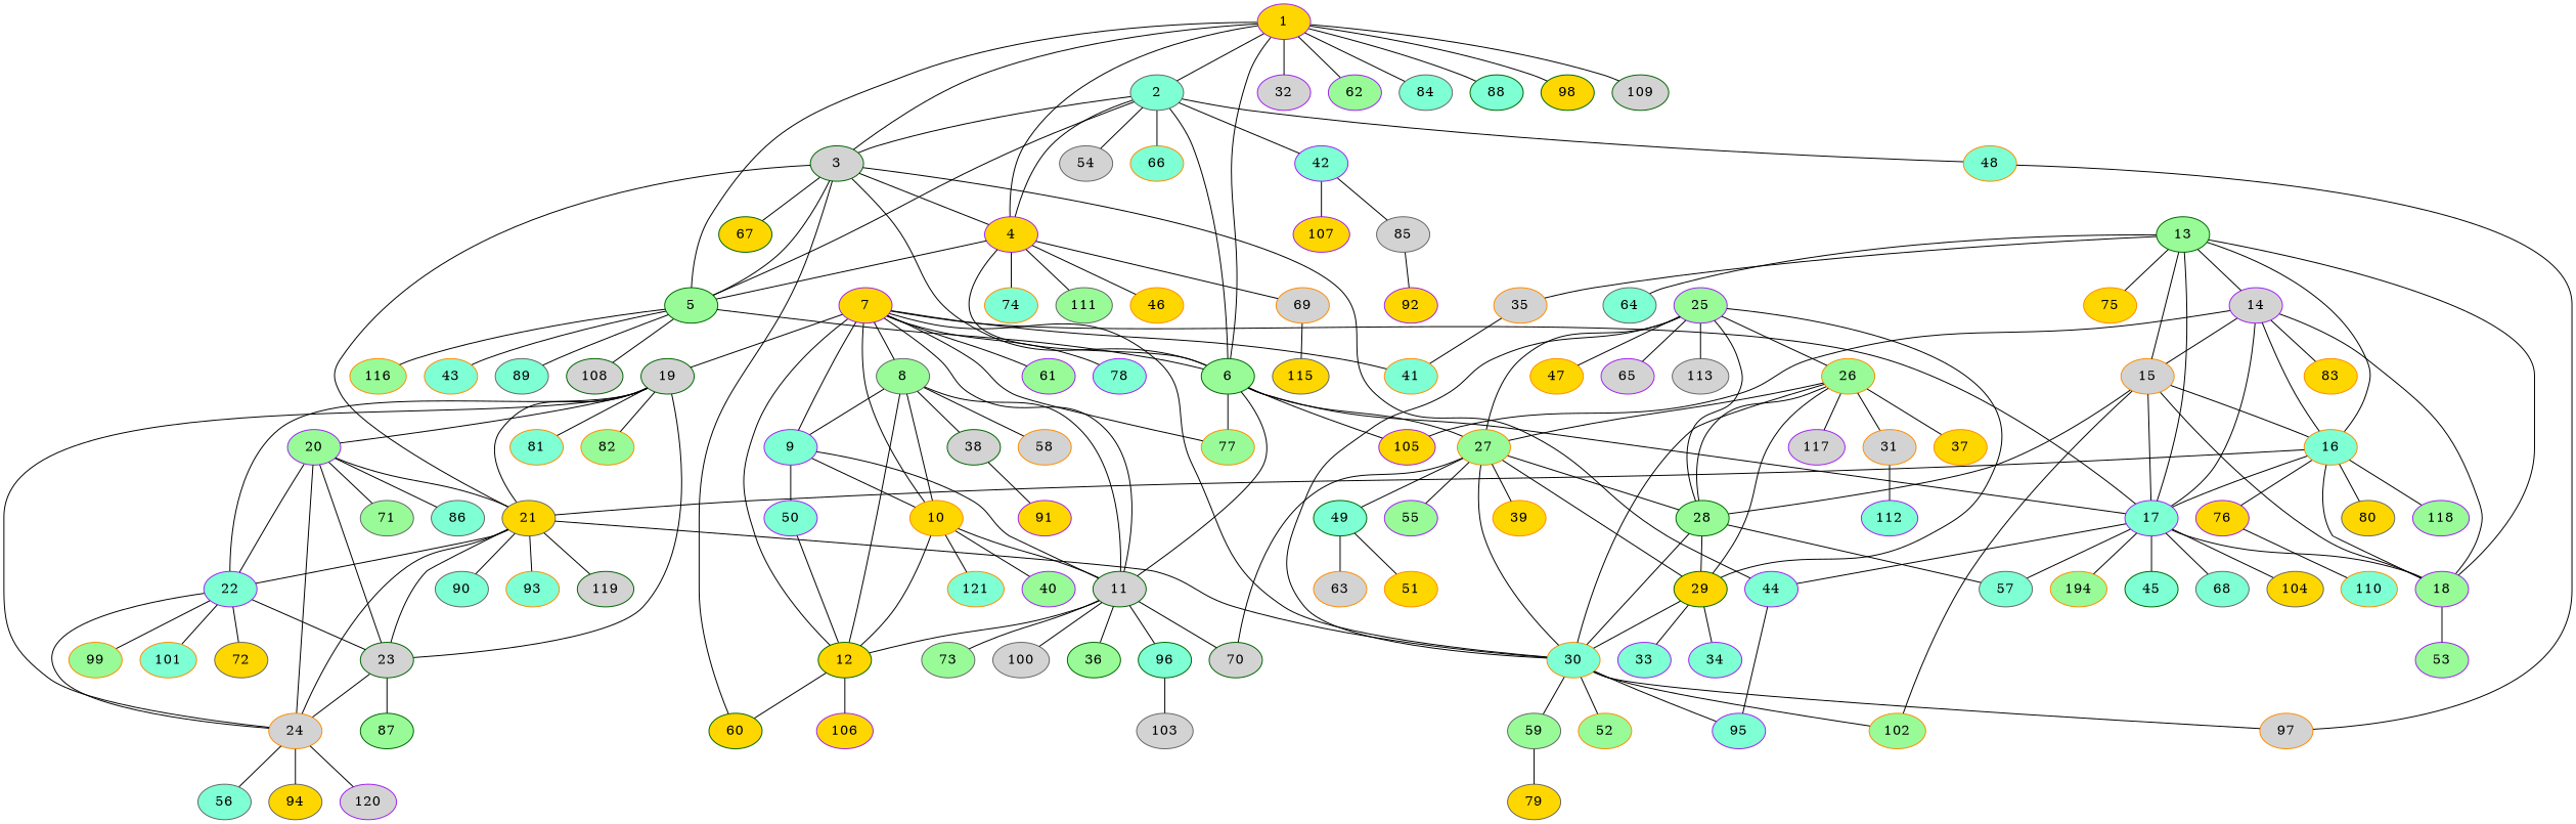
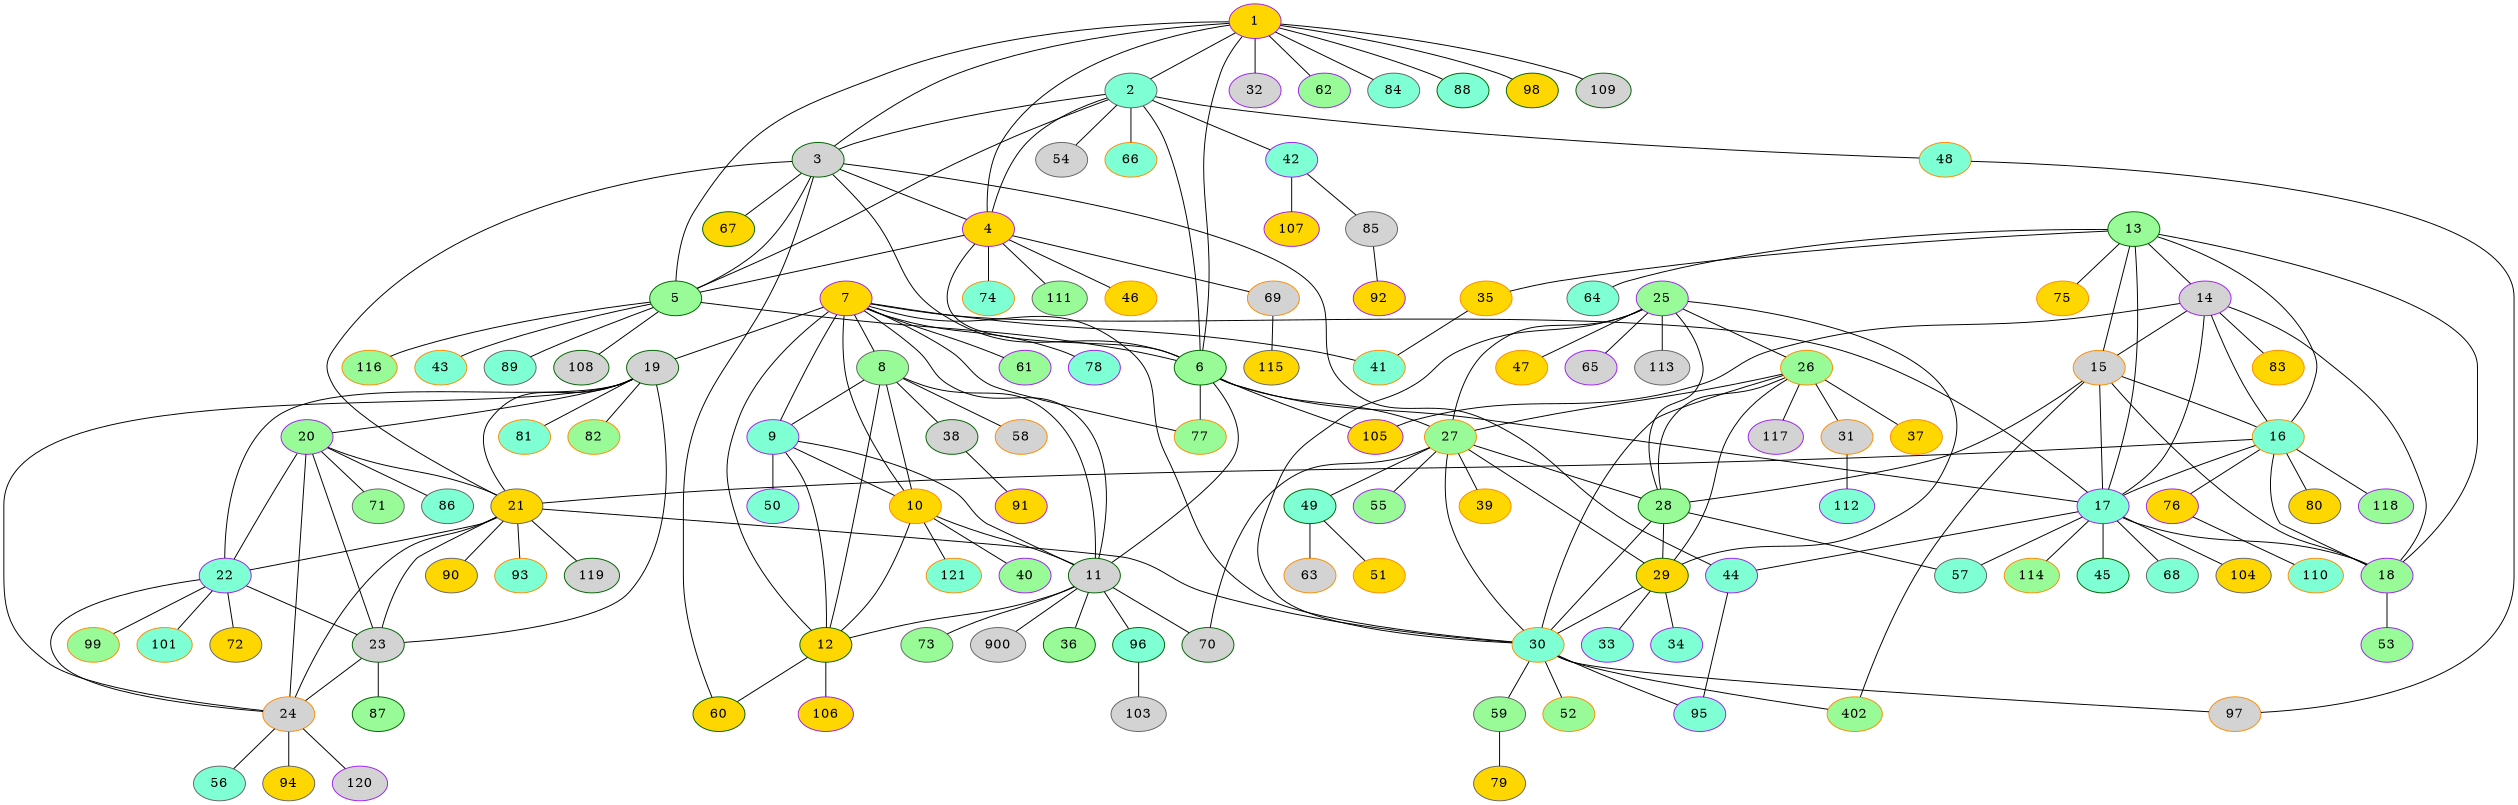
  graph {
    node [color=darkorange fillcolor=aquamarine style=filled]
    1 [color=purple fillcolor=gold]
    2 [color=gray40]
    3 [color=darkgreen fillcolor=lightgrey]
    4 [color=purple fillcolor=gold]
    5 [color=darkgreen fillcolor=palegreen]
    6 [color=darkgreen fillcolor=palegreen]
    32 [color=purple fillcolor=lightgrey]
    62 [color=purple fillcolor=palegreen]
    84 [color=gray40]
    88 [color=darkgreen]
    98 [color=darkgreen fillcolor=gold]
    109 [color=darkgreen fillcolor=lightgrey]
    42 [color=purple]
    48
    54 [color=gray40 fillcolor=lightgrey]
    66
    21 [color=gray40 fillcolor=gold]
    44 [color=purple]
    60 [color=darkgreen fillcolor=gold]
    67 [color=darkgreen fillcolor=gold]
    46 [fillcolor=gold]
    69 [fillcolor=lightgrey]
    74
    111 [color=gray40 fillcolor=palegreen]
    43
    89 [color=gray40]
    108 [color=darkgreen fillcolor=lightgrey]
    116 [fillcolor=palegreen]
    11 [color=darkgreen fillcolor=lightgrey]
    17 [color=purple]
    27 [fillcolor=palegreen]
    77 [fillcolor=palegreen]
    105 [color=purple fillcolor=gold]
    85 [color=gray40 fillcolor=lightgrey]
    107 [color=purple fillcolor=gold]
    97 [fillcolor=lightgrey]
    30
    22 [color=purple]
    23 [color=darkgreen fillcolor=lightgrey]
    24 [fillcolor=lightgrey]
-   90 [color=gray40]
+   90 [color=gray40 fillcolor=gold]
    93
    119 [color=darkgreen fillcolor=lightgrey]
    95 [color=purple]
    115 [color=gray40 fillcolor=gold]
    12 [color=darkgreen fillcolor=gold]
    36 [color=darkgreen fillcolor=palegreen]
    70 [color=darkgreen fillcolor=lightgrey]
    73 [color=gray40 fillcolor=palegreen]
    96 [color=darkgreen]
-   100 [color=gray40 fillcolor=lightgrey]
+   100 [color=gray40 fillcolor=lightgrey label=900]
    18 [color=purple fillcolor=palegreen]
    45 [color=darkgreen]
    57 [color=gray40]
    68 [color=gray40]
    104 [color=gray40 fillcolor=gold]
-   114 [fillcolor=palegreen label=194]
+   114 [fillcolor=palegreen]
    28 [color=darkgreen fillcolor=palegreen]
    29 [color=darkgreen fillcolor=gold]
    39 [fillcolor=gold]
    49 [color=darkgreen]
    55 [color=purple fillcolor=palegreen]
    7 [color=purple fillcolor=gold]
    8 [color=gray40 fillcolor=palegreen]
    9 [color=purple]
    10 [fillcolor=gold]
    19 [color=darkgreen fillcolor=lightgrey]
    41
    61 [color=purple fillcolor=palegreen]
    78 [color=purple]
    38 [color=darkgreen fillcolor=lightgrey]
    58 [fillcolor=lightgrey]
    50 [color=purple]
    40 [color=purple fillcolor=palegreen]
    121
    106 [color=purple fillcolor=gold]
    20 [color=purple fillcolor=palegreen]
    81
    82 [fillcolor=palegreen]
-   102 [fillcolor=palegreen]
+   102 [fillcolor=palegreen label=402]
    52 [fillcolor=palegreen]
    59 [color=gray40 fillcolor=palegreen]
    91 [color=purple fillcolor=gold]
    103 [color=gray40 fillcolor=lightgrey]
    13 [color=darkgreen fillcolor=palegreen]
    14 [color=purple fillcolor=lightgrey]
    15 [fillcolor=lightgrey]
    16
-   35 [fillcolor=lightgrey]
+   35 [fillcolor=gold]
    64 [color=gray40]
    75 [fillcolor=gold]
    83 [fillcolor=gold]
    76 [color=purple fillcolor=gold]
    80 [color=gray40 fillcolor=gold]
    118 [color=purple fillcolor=palegreen]
    53 [color=purple fillcolor=palegreen]
    110
    71 [color=gray40 fillcolor=palegreen]
    86 [color=gray40]
    72 [color=gray40 fillcolor=gold]
    99 [fillcolor=palegreen]
    101
    87 [color=darkgreen fillcolor=palegreen]
    56 [color=gray40]
    94 [color=gray40 fillcolor=gold]
    120 [color=purple fillcolor=lightgrey]
    25 [color=purple fillcolor=palegreen]
    26 [fillcolor=palegreen]
    47 [fillcolor=gold]
    65 [color=purple fillcolor=lightgrey]
    113 [color=gray40 fillcolor=lightgrey]
    31 [fillcolor=lightgrey]
    37 [fillcolor=gold]
    117 [color=purple fillcolor=lightgrey]
    33 [color=purple]
    34 [color=purple]
    112 [color=purple]
    51 [fillcolor=gold]
    63 [fillcolor=lightgrey]
    79 [color=gray40 fillcolor=gold]
    92 [color=purple fillcolor=gold]
    1 -- 2
    1 -- 3
    1 -- 4
    1 -- 5
    1 -- 6
    1 -- 32
    1 -- 62
    1 -- 84
    1 -- 88
    1 -- 98
    1 -- 109
    2 -- 3
    2 -- 4
    2 -- 5
    2 -- 6
    2 -- 42
    2 -- 48
    2 -- 54
    2 -- 66
    3 -- 4
    3 -- 5
    3 -- 6
    3 -- 21
    3 -- 44
    3 -- 60
    3 -- 67
    4 -- 5
    4 -- 6
    4 -- 46
    4 -- 69
    4 -- 74
    4 -- 111
    5 -- 6
    5 -- 43
    5 -- 89
    5 -- 108
    5 -- 116
    6 -- 11
    6 -- 17
    6 -- 27
    6 -- 77
    6 -- 105
    42 -- 85
    42 -- 107
    48 -- 97
    21 -- 30
    21 -- 22
    21 -- 23
    21 -- 24
    21 -- 90
    21 -- 93
    21 -- 119
    44 -- 95
    69 -- 115
    11 -- 12
    11 -- 36
    11 -- 70
    11 -- 73
    11 -- 96
    11 -- 100
    17 -- 44
    17 -- 18
    17 -- 45
    17 -- 57
    17 -- 68
    17 -- 104
    17 -- 114
    27 -- 30
    27 -- 70
    27 -- 28
    27 -- 29
    27 -- 39
    27 -- 49
    27 -- 55
    85 -- 92
    30 -- 97
    30 -- 95
    30 -- 102
    30 -- 52
    30 -- 59
    22 -- 23
    22 -- 24
    22 -- 72
    22 -- 99
    22 -- 101
    23 -- 24
    23 -- 87
    24 -- 56
    24 -- 94
    24 -- 120
    12 -- 60
    12 -- 106
    96 -- 103
    18 -- 53
    28 -- 30
    28 -- 57
    28 -- 29
    29 -- 30
    29 -- 33
    29 -- 34
    49 -- 51
    49 -- 63
    7 -- 11
    7 -- 17
    7 -- 77
    7 -- 30
    7 -- 12
    7 -- 8
    7 -- 9
    7 -- 10
    7 -- 19
    7 -- 41
    7 -- 61
    7 -- 78
    8 -- 11
    8 -- 12
    8 -- 9
    8 -- 10
    8 -- 38
    8 -- 58
    9 -- 11
-   50 -- 12
+   9 -- 12
    9 -- 10
    9 -- 50
    10 -- 11
    10 -- 12
    10 -- 40
    10 -- 121
    19 -- 21
    19 -- 22
    19 -- 23
    19 -- 24
    19 -- 20
    19 -- 81
    19 -- 82
    38 -- 91
    20 -- 21
    20 -- 22
    20 -- 23
    20 -- 24
    20 -- 71
    20 -- 86
    59 -- 79
    13 -- 17
    13 -- 18
    13 -- 14
    13 -- 15
    13 -- 16
    13 -- 35
    13 -- 64
    13 -- 75
    14 -- 17
    14 -- 105
    14 -- 18
    14 -- 15
    14 -- 16
    14 -- 83
    15 -- 17
    15 -- 18
    15 -- 28
    15 -- 102
    15 -- 16
    16 -- 21
    16 -- 17
    16 -- 18
    16 -- 76
    16 -- 80
    16 -- 118
    35 -- 41
    76 -- 110
    25 -- 27
    25 -- 30
    25 -- 28
    25 -- 29
    25 -- 26
    25 -- 47
    25 -- 65
    25 -- 113
    26 -- 27
    26 -- 30
    26 -- 28
    26 -- 29
    26 -- 31
    26 -- 37
    26 -- 117
    31 -- 112
  }
